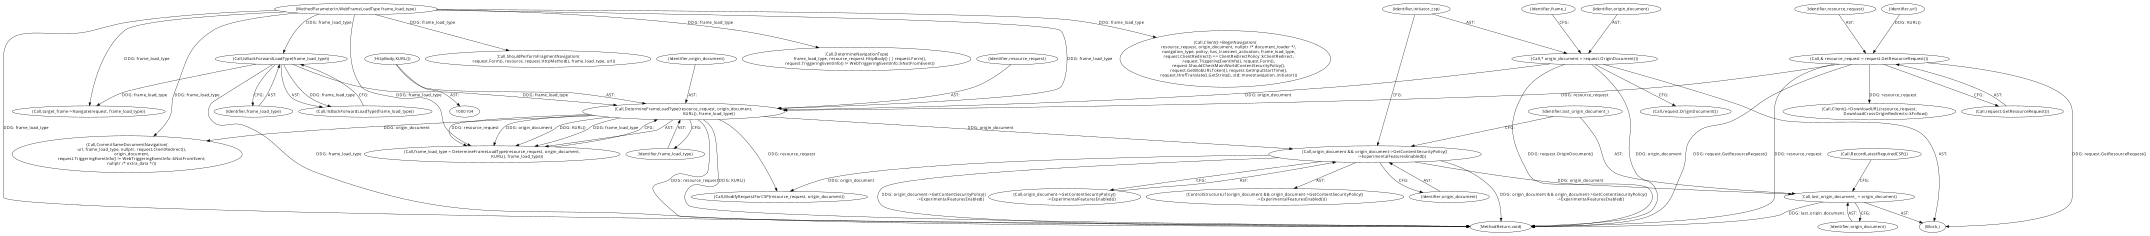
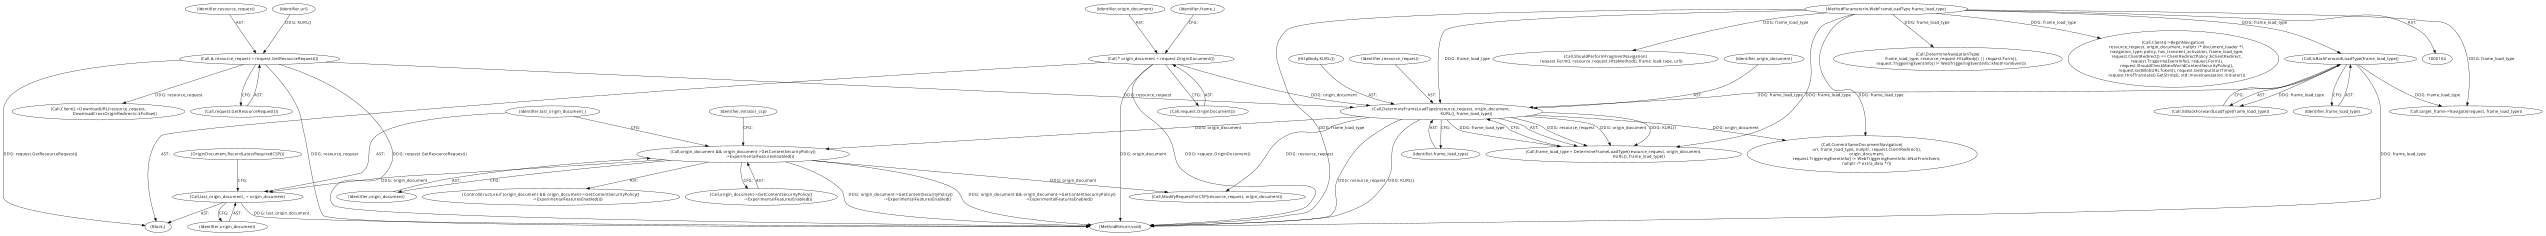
  digraph {
    fontname="Open Sans"
    node [fontname="Open Sans"]
    edge [fontname="Open Sans"]
    n1 [label="(Call,last_origin_document_ = origin_document)"]
    n2 [label="(MethodReturn,void)"]
    n3 [label="(Identifier,origin_document)"]
    n4 [label="(Block,)"]
    n5 [label="(Call,origin_document && origin_document->GetContentSecurityPolicy()\n                             ->ExperimentalFeaturesEnabled())"]
    n6 [label="(Call,origin_document->GetContentSecurityPolicy()\n                             ->ExperimentalFeaturesEnabled())"]
    n7 [label="(ControlStructure,if (origin_document && origin_document->GetContentSecurityPolicy()\n                             ->ExperimentalFeaturesEnabled()))"]
    n8 [label="(Call,ModifyRequestForCSP(resource_request, origin_document))"]
    n9 [label="(Identifier,origin_document)"]
    n10 [label="(Call,DetermineFrameLoadType(resource_request, origin_document,\n                                           KURL(), frame_load_type))"]
    n11 [label="(Call,frame_load_type = DetermineFrameLoadType(resource_request, origin_document,\n                                           KURL(), frame_load_type))"]
    n12 [label="(Call,CommitSameDocumentNavigation(\n        url, frame_load_type, nullptr, request.ClientRedirect(),\n        origin_document,\n        request.TriggeringEventInfo() != WebTriggeringEventInfo::kNotFromEvent,\n        nullptr /* extra_data */))"]
    n13 [label="(Identifier,frame_load_type)"]
    n14 [label="(Call,& resource_request = request.GetResourceRequest())"]
    n15 [label="(Call,Client()->DownloadURL(resource_request,\n                            DownloadCrossOriginRedirects::kFollow))"]
    n16 [label="(Call,request.GetResourceRequest())"]
    n17 [label="(Call,* origin_document = request.OriginDocument())"]
    n18 [label="(Call,request.OriginDocument())"]
    n19 [label="(Call,IsBackForwardLoadType(frame_load_type))"]
    n20 [label="(Call,!IsBackForwardLoadType(frame_load_type))"]
    n21 [label="(Identifier,frame_load_type)"]
    n22 [label="(Call,target_frame->Navigate(request, frame_load_type))"]
    n23 [label="(MethodParameterIn,WebFrameLoadType frame_load_type)"]
    n24 [label="(Call,ShouldPerformFragmentNavigation(\n          request.Form(), resource_request.HttpMethod(), frame_load_type, url))"]
    n25 [label="(Call,DetermineNavigationType(\n      frame_load_type, resource_request.HttpBody() || request.Form(),\n      request.TriggeringEventInfo() != WebTriggeringEventInfo::kNotFromEvent))"]
    n26 [label="(Call,Client()->BeginNavigation(\n      resource_request, origin_document, nullptr /* document_loader */,\n      navigation_type, policy, has_transient_activation, frame_load_type,\n      request.ClientRedirect() == ClientRedirectPolicy::kClientRedirect,\n      request.TriggeringEventInfo(), request.Form(),\n      request.ShouldCheckMainWorldContentSecurityPolicy(),\n      request.GetBlobURLToken(), request.GetInputStartTime(),\n      request.HrefTranslate().GetString(), std::move(navigation_initiator)))"]
    1000104
-   n28 [label="(Call,RecordLatestRequiredCSP())"]
+   n28 [label="(OriginDocument,RecordLatestRequiredCSP())"]
    n29 [label="(Identifier,origin_document)"]
    n30 [label="(Identifier,origin_document)"]
    n31 [label="(Identifier,initiator_csp)"]
    n32 [label="(Identifier,frame_)"]
    n33 [label="(HttpBody,KURL())"]
    n34 [label="(Identifier,resource_request)"]
    n35 [label="(Identifier,resource_request)"]
    n36 [label="(Identifier,last_origin_document_)"]
    n37 [label="(Identifier,url)"]
    n1 -> n2 [label="DDG: last_origin_document_"]
    n1 -> n3 [label="CFG: "]
    n1 -> n4 [label="AST: "]
    n3 -> n1 [label="AST: "]
    n5 -> n1 [label="DDG: origin_document"]
    n5 -> n2 [label="DDG: origin_document && origin_document->GetContentSecurityPolicy()\n                             ->ExperimentalFeaturesEnabled()"]
    n5 -> n2 [label="DDG: origin_document->GetContentSecurityPolicy()\n                             ->ExperimentalFeaturesEnabled()"]
    n5 -> n6 [label="CFG: "]
    n5 -> n7 [label="AST: "]
    n5 -> n8 [label="DDG: origin_document"]
    n5 -> n9 [label="CFG: "]
    n6 -> n5 [label="AST: "]
    n9 -> n5 [label="AST: "]
    n10 -> n2 [label="DDG: resource_request"]
    n10 -> n2 [label="DDG: KURL()"]
    n10 -> n5 [label="DDG: origin_document"]
    n10 -> n8 [label="DDG: resource_request"]
    n10 -> n11 [label="AST: "]
    n10 -> n11 [label="DDG: resource_request"]
    n10 -> n11 [label="DDG: origin_document"]
    n10 -> n11 [label="DDG: KURL()"]
    n10 -> n11 [label="DDG: frame_load_type"]
    n10 -> n12 [label="DDG: origin_document"]
    n10 -> n13 [label="CFG: "]
    n11 -> n10 [label="CFG: "]
    n13 -> n10 [label="AST: "]
    n14 -> n2 [label="DDG: resource_request"]
    n14 -> n2 [label="DDG: request.GetResourceRequest()"]
    n14 -> n4 [label="DDG: request.GetResourceRequest()"]
    n14 -> n10 [label="DDG: resource_request"]
    n14 -> n15 [label="DDG: resource_request"]
    n14 -> n16 [label="CFG: "]
    n16 -> n14 [label="AST: "]
    n17 -> n2 [label="DDG: request.OriginDocument()"]
    n17 -> n2 [label="DDG: origin_document"]
    n17 -> n4 [label="AST: "]
    n17 -> n10 [label="DDG: origin_document"]
    n17 -> n18 [label="CFG: "]
-   n31 -> n17 [label="AST: "]
+   n18 -> n17 [label="AST: "]
    n19 -> n2 [label="DDG: frame_load_type"]
    n19 -> n10 [label="DDG: frame_load_type"]
    n19 -> n20 [label="AST: "]
    n19 -> n20 [label="DDG: frame_load_type"]
    n19 -> n21 [label="CFG: "]
    n19 -> n22 [label="DDG: frame_load_type"]
    n20 -> n19 [label="CFG: "]
    n21 -> n19 [label="AST: "]
    n23 -> n2 [label="DDG: frame_load_type"]
    n23 -> n10 [label="DDG: frame_load_type"]
    n23 -> n11 [label="DDG: frame_load_type"]
    n23 -> n12 [label="DDG: frame_load_type"]
    n23 -> n19 [label="DDG: frame_load_type"]
    n23 -> n22 [label="DDG: frame_load_type"]
    n23 -> n24 [label="DDG: frame_load_type"]
    n23 -> n25 [label="DDG: frame_load_type"]
    n23 -> n26 [label="DDG: frame_load_type"]
-   n33 -> 1000104 [label="AST: "]
+   n23 -> 1000104 [label="AST: "]
    n28 -> n1 [label="CFG: "]
    n29 -> n10 [label="AST: "]
    n30 -> n17 [label="AST: "]
    n31 -> n5 [label="CFG: "]
    n32 -> n17 [label="CFG: "]
    n33 -> n10 [label="AST: "]
    n34 -> n10 [label="AST: "]
    n35 -> n14 [label="AST: "]
    n36 -> n1 [label="AST: "]
    n36 -> n5 [label="CFG: "]
    n37 -> n14 [label="DDG: KURL()"]
  }
